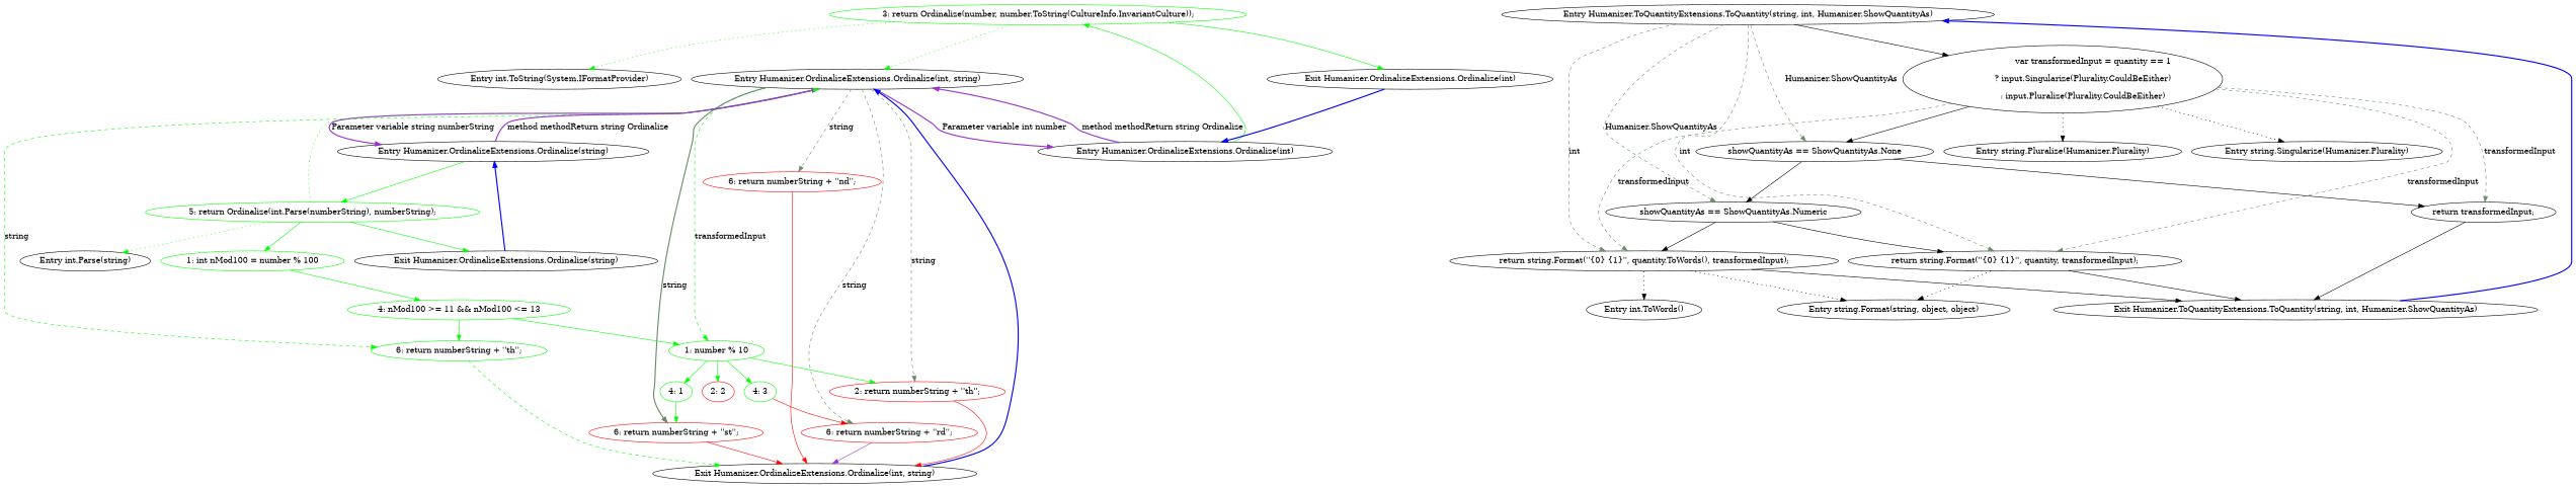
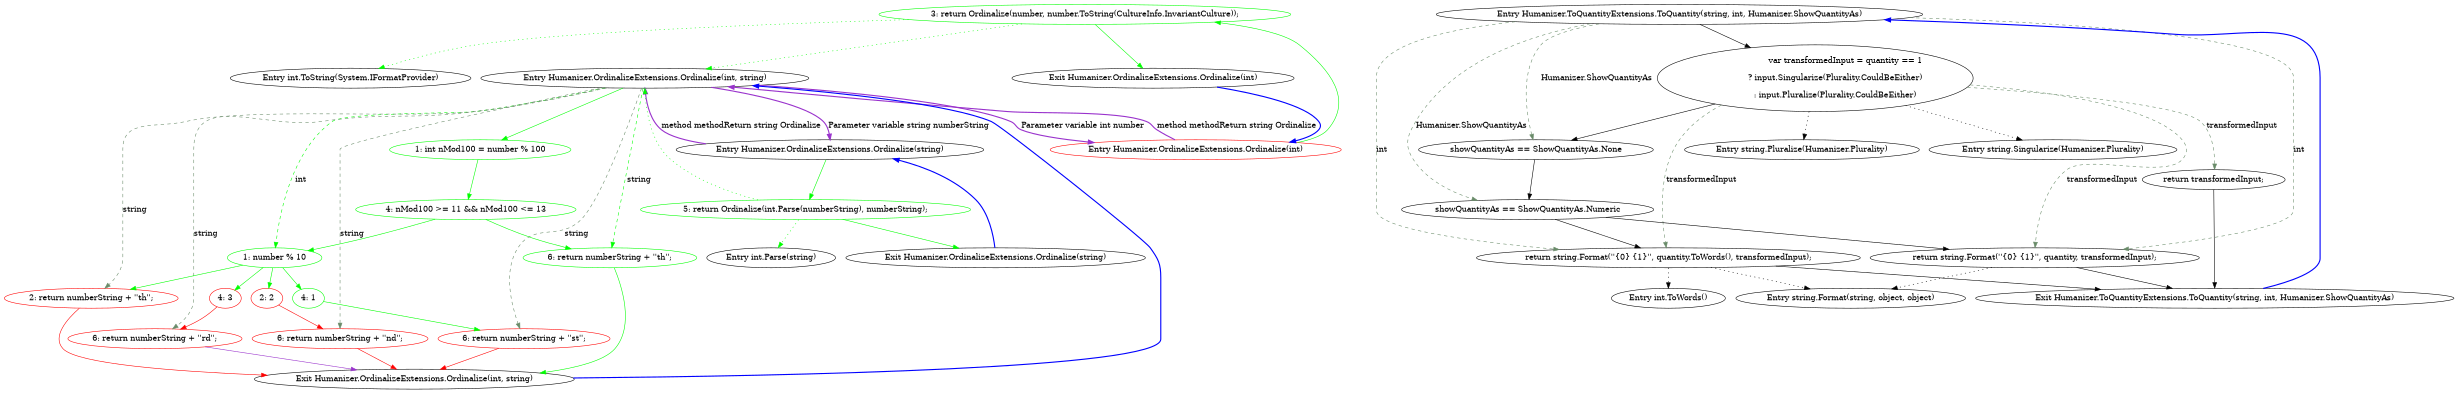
  digraph {
    node [cluster="Humanizer.OrdinalizeExtensions.Ordinalize(int, string)" file="OrdinalizeExtensions.cs" span="0-0"]
    edge [color=green style=solid]
    n1 [cluster="int.ToString(System.IFormatProvider)" label="Entry int.ToString(System.IFormatProvider)"]
-   n2 [cluster="Humanizer.OrdinalizeExtensions.Ordinalize(int)" label="Entry Humanizer.OrdinalizeExtensions.Ordinalize(int)" span="25-25"]
+   n2 [cluster="Humanizer.OrdinalizeExtensions.Ordinalize(int)" label="Entry Humanizer.OrdinalizeExtensions.Ordinalize(int)" span="25-25" color=red]
    n3 [cluster="Humanizer.OrdinalizeExtensions.Ordinalize(int)" color=green community=0 label="3: return Ordinalize(number, number.ToString(CultureInfo.InvariantCulture));" span="27-27"]
    n4 [label="Entry Humanizer.OrdinalizeExtensions.Ordinalize(int, string)" span="30-30"]
    n5 [cluster="Humanizer.OrdinalizeExtensions.Ordinalize(int)" label="Exit Humanizer.OrdinalizeExtensions.Ordinalize(int)" span="25-25"]
    n6 [color=green community=0 label="1: int nMod100 = number % 100" span="32-32"]
    n7 [color=green community=0 label="6: return numberString + ''th'';" span="36-36"]
    n8 [color=green community=0 label="1: number % 10" span="39-39"]
    n9 [color=red community=0 label="6: return numberString + ''st'';" span="42-42"]
    n10 [color=red community=0 label="6: return numberString + ''nd'';" span="44-44"]
    n11 [color=red community=0 label="6: return numberString + ''rd'';" span="46-46"]
    n12 [color=red community=0 label="2: return numberString + ''th'';" span="48-48"]
    n13 [cluster="Humanizer.OrdinalizeExtensions.Ordinalize(string)" label="Entry Humanizer.OrdinalizeExtensions.Ordinalize(string)" span="15-15"]
    n14 [color=green community=0 label="4: nMod100 >= 11 && nMod100 <= 13" span="34-34"]
    n15 [label="Exit Humanizer.OrdinalizeExtensions.Ordinalize(int, string)" span="30-30"]
    n16 [color=green community=0 label="4: 1" span="41-41"]
    n17 [color=red community=0 label="2: 2" span="43-43"]
-   n18 [color=green community=0 label="4: 3" span="45-45"]
+   n18 [color=red community=0 label="4: 3" span="45-45"]
    n19 [cluster="Humanizer.OrdinalizeExtensions.Ordinalize(string)" color=green community=0 label="5: return Ordinalize(int.Parse(numberString), numberString);" span="17-17"]
    n20 [cluster="Humanizer.OrdinalizeExtensions.Ordinalize(string)" label="Exit Humanizer.OrdinalizeExtensions.Ordinalize(string)" span="15-15"]
    n21 [cluster="int.Parse(string)" label="Entry int.Parse(string)"]
    n22 [cluster="Humanizer.ToQuantityExtensions.ToQuantity(string, int, Humanizer.ShowQuantityAs)" file="OrdinalizeTests.cs" label="Entry Humanizer.ToQuantityExtensions.ToQuantity(string, int, Humanizer.ShowQuantityAs)" span="45-45"]
    n23 [cluster="Humanizer.ToQuantityExtensions.ToQuantity(string, int, Humanizer.ShowQuantityAs)" file="OrdinalizeTests.cs" label="var transformedInput = quantity == 1\r\n                ? input.Singularize(Plurality.CouldBeEither)\r\n                : input.Pluralize(Plurality.CouldBeEither)" span="47-49"]
    n24 [cluster="Humanizer.ToQuantityExtensions.ToQuantity(string, int, Humanizer.ShowQuantityAs)" file="OrdinalizeTests.cs" label="showQuantityAs == ShowQuantityAs.None" span="51-51"]
    n25 [cluster="Humanizer.ToQuantityExtensions.ToQuantity(string, int, Humanizer.ShowQuantityAs)" file="OrdinalizeTests.cs" label="showQuantityAs == ShowQuantityAs.Numeric" span="54-54"]
    n26 [cluster="Humanizer.ToQuantityExtensions.ToQuantity(string, int, Humanizer.ShowQuantityAs)" file="OrdinalizeTests.cs" label="return string.Format(''{0} {1}'', quantity, transformedInput);" span="55-55"]
    n27 [cluster="Humanizer.ToQuantityExtensions.ToQuantity(string, int, Humanizer.ShowQuantityAs)" file="OrdinalizeTests.cs" label="return string.Format(''{0} {1}'', quantity.ToWords(), transformedInput);" span="57-57"]
    n28 [cluster="Humanizer.ToQuantityExtensions.ToQuantity(string, int, Humanizer.ShowQuantityAs)" file="OrdinalizeTests.cs" label="return transformedInput;" span="52-52"]
    n29 [cluster="string.Pluralize(Humanizer.Plurality)" file="OrdinalizeTests.cs" label="Entry string.Pluralize(Humanizer.Plurality)" span="170-170"]
    n30 [cluster="string.Singularize(Humanizer.Plurality)" file="OrdinalizeTests.cs" label="Entry string.Singularize(Humanizer.Plurality)" span="194-194"]
    n31 [cluster="Humanizer.ToQuantityExtensions.ToQuantity(string, int, Humanizer.ShowQuantityAs)" file="OrdinalizeTests.cs" label="Exit Humanizer.ToQuantityExtensions.ToQuantity(string, int, Humanizer.ShowQuantityAs)" span="45-45"]
    n32 [cluster="string.Format(string, object, object)" file="OrdinalizeTests.cs" label="Entry string.Format(string, object, object)"]
    n33 [cluster="int.ToWords()" file="OrdinalizeTests.cs" label="Entry int.ToWords()" span="32-32"]
    n2 -> n3
    n2 -> n4 [color=darkorchid label="method methodReturn string Ordinalize" style=bold]
    n3 -> n1 [style=dotted]
    n3 -> n4 [style=dotted]
    n3 -> n5
    n4 -> n2 [color=darkorchid label="Parameter variable int number" style=bold]
-   n19 -> n6
+   n4 -> n6
    n4 -> n7 [label=string style=dashed]
-   n4 -> n8 [label=transformedInput style=dashed]
-   n4 -> n9 [color=darkseagreen4 label=string style=bold]
+   n4 -> n8 [label=int style=dashed]
+   n4 -> n9 [color=darkseagreen4 label=string style=dashed]
    n4 -> n10 [color=darkseagreen4 label=string style=dashed]
    n4 -> n11 [color=darkseagreen4 label=string style=dashed]
    n4 -> n12 [color=darkseagreen4 label=string style=dashed]
    n4 -> n13 [color=darkorchid label="Parameter variable string numberString" style=bold]
    n5 -> n2 [color=blue style=bold]
    n6 -> n14
-   n7 -> n15 [style=dashed]
+   n7 -> n15
    n8 -> n12
    n8 -> n16
    n8 -> n17
    n8 -> n18
    n9 -> n15 [color=red]
    n10 -> n15 [color=red]
    n11 -> n15 [color=darkorchid]
    n12 -> n15 [color=red]
    n13 -> n4 [color=darkorchid label="method methodReturn string Ordinalize" style=bold]
    n13 -> n19
    n14 -> n7
    n14 -> n8
    n15 -> n4 [color=blue style=bold]
    n16 -> n9
+   n17 -> n10 [color=red]
    n18 -> n11 [color=red]
    n19 -> n4 [style=dotted]
    n19 -> n20
    n19 -> n21 [style=dotted]
    n20 -> n13 [color=blue style=bold]
    n22 -> n23 [color=""]
    n22 -> n24 [color=darkseagreen4 label="Humanizer.ShowQuantityAs" style=dashed]
    n22 -> n25 [color=darkseagreen4 label="Humanizer.ShowQuantityAs" style=dashed]
    n22 -> n26 [color=darkseagreen4 label=int style=dashed]
    n22 -> n27 [color=darkseagreen4 label=int style=dashed]
    n23 -> n24 [color=""]
    n23 -> n26 [color=darkseagreen4 label=transformedInput style=dashed]
    n23 -> n27 [color=darkseagreen4 label=transformedInput style=dashed]
    n23 -> n28 [color=darkseagreen4 label=transformedInput style=dashed]
    n23 -> n29 [style=dotted color=""]
    n23 -> n30 [style=dotted color=""]
    n24 -> n25 [color=""]
-   n24 -> n28 [color=""]
    n25 -> n26 [color=""]
    n25 -> n27 [color=""]
    n26 -> n31 [color=""]
    n26 -> n32 [style=dotted color=""]
    n27 -> n31 [color=""]
    n27 -> n32 [style=dotted color=""]
    n27 -> n33 [style=dotted color=""]
    n28 -> n31 [color=""]
    n31 -> n22 [color=blue style=bold]
  }
